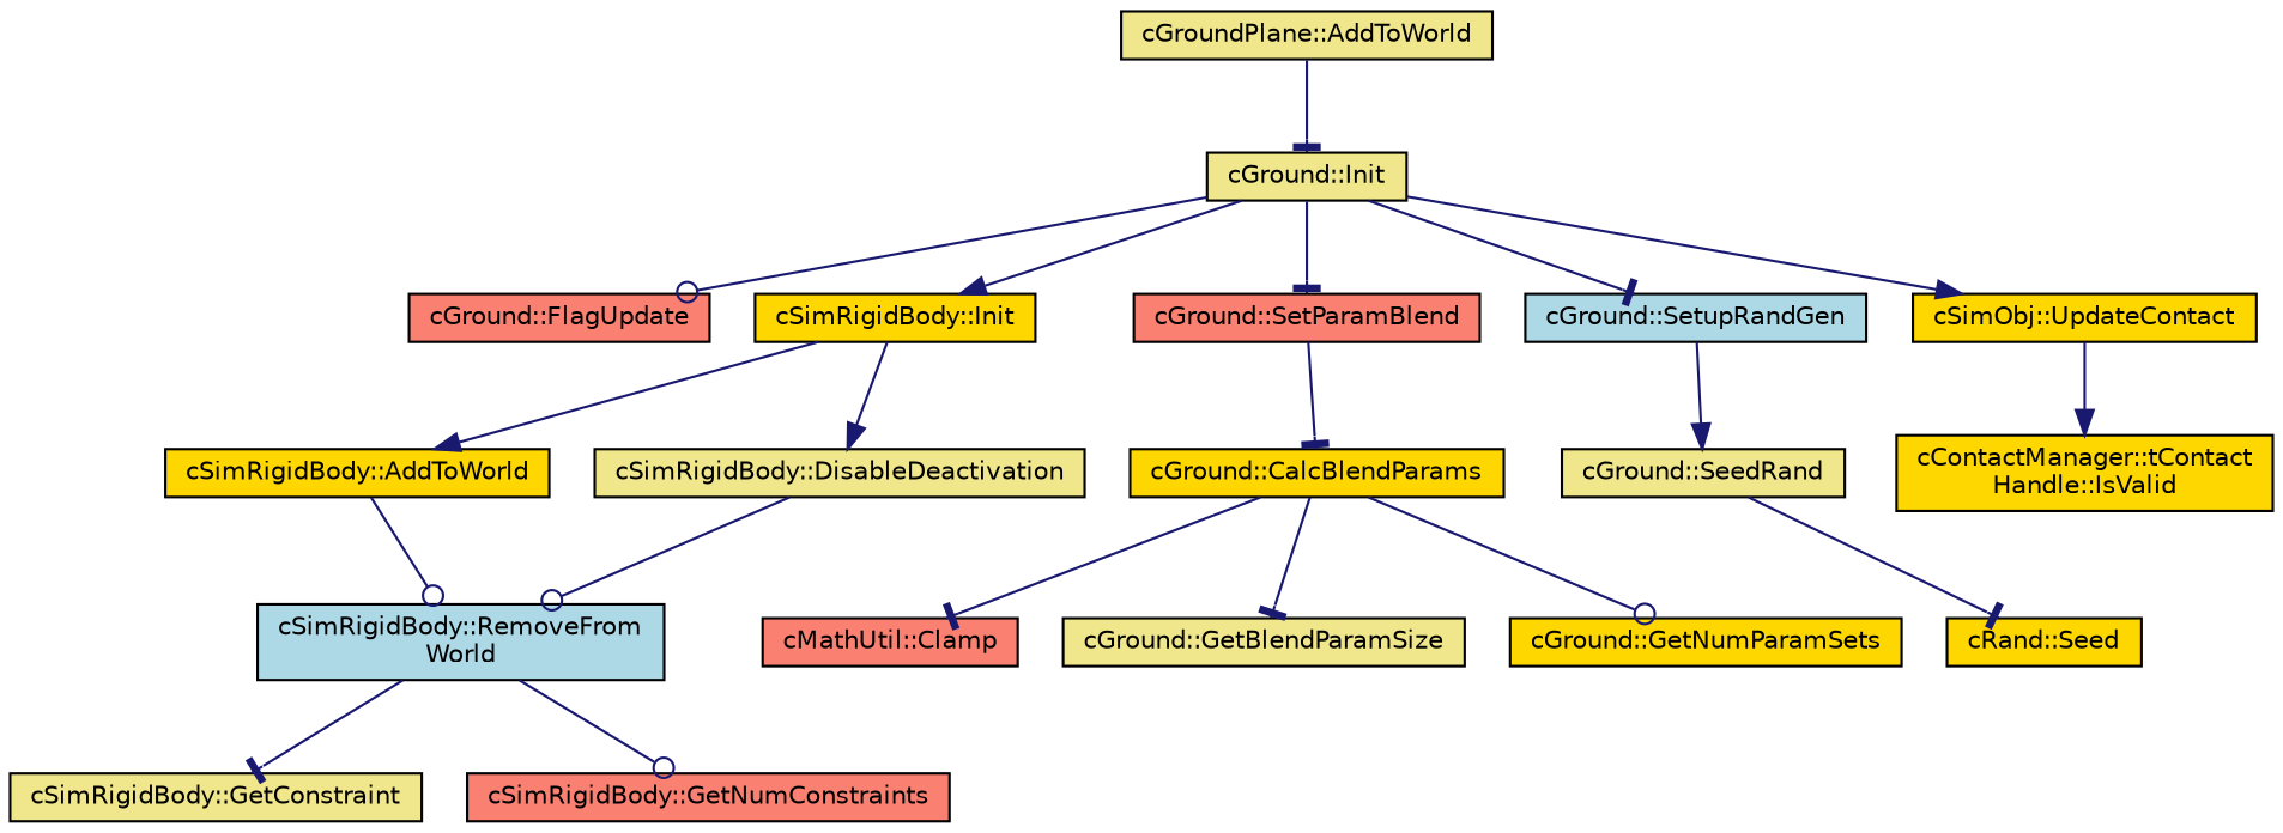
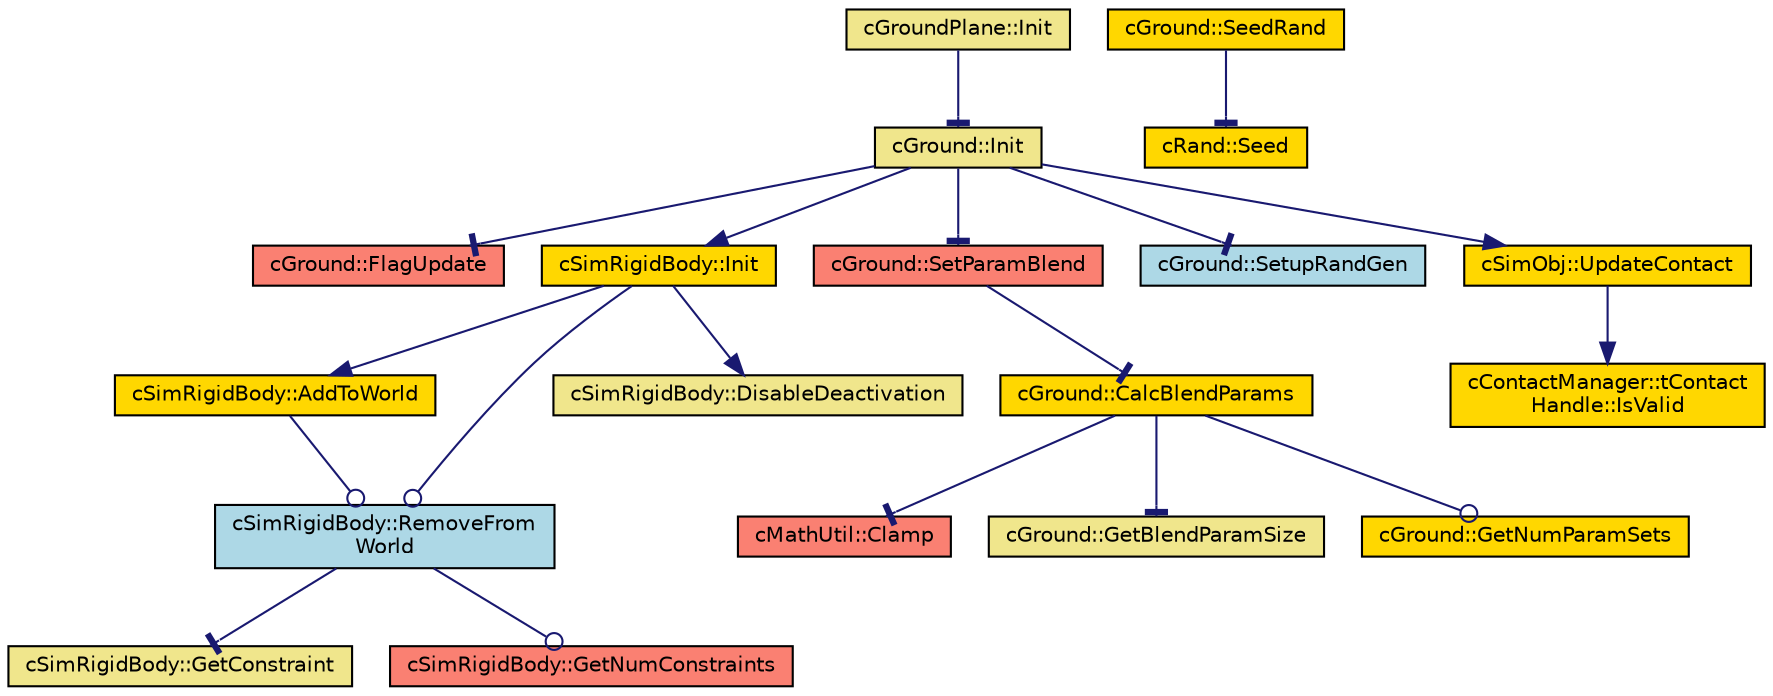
  digraph {
    rankdir=TB
    node [color=black fillcolor=gold fontname=Helvetica fontsize=10 shape=record style=filled]
    edge [arrowhead=tee color=midnightblue fontname=Helvetica fontsize=10 labelfontname=Helvetica labelfontsize=10 style=solid]
-   n1 [fillcolor=khaki fontcolor=black height=0.2 label="cGroundPlane::AddToWorld" width=0.4]
+   n1 [fillcolor=khaki fontcolor=black height=0.2 label="cGroundPlane::Init" width=0.4]
    n2 [fillcolor=khaki height=0.2 label="cGround::Init" width=0.4]
    n3 [fillcolor=salmon height=0.2 label="cGround::FlagUpdate" width=0.4]
    n4 [height=0.2 label="cSimRigidBody::Init" width=0.4]
    n5 [fillcolor=salmon height=0.2 label="cGround::SetParamBlend" width=0.4]
    n6 [fillcolor=lightblue height=0.2 label="cGround::SetupRandGen" width=0.4]
    n7 [height=0.2 label="cSimObj::UpdateContact" width=0.4]
    n8 [height=0.2 label="cSimRigidBody::AddToWorld" width=0.4]
    n9 [fillcolor=lightblue height=0.2 label="cSimRigidBody::RemoveFrom\lWorld" width=0.4]
    n10 [fillcolor=khaki height=0.2 label="cSimRigidBody::DisableDeactivation" width=0.4]
    n11 [height=0.2 label="cGround::CalcBlendParams" width=0.4]
-   n12 [fillcolor=khaki height=0.2 label="cGround::SeedRand" width=0.4]
+   n12 [height=0.2 label="cGround::SeedRand" width=0.4]
    n13 [height=0.2 label="cContactManager::tContact\lHandle::IsValid" width=0.4]
    n14 [fillcolor=khaki height=0.2 label="cSimRigidBody::GetConstraint" width=0.4]
    n15 [fillcolor=salmon height=0.2 label="cSimRigidBody::GetNumConstraints" width=0.4]
    n16 [fillcolor=salmon height=0.2 label="cMathUtil::Clamp" width=0.4]
    n17 [fillcolor=khaki height=0.2 label="cGround::GetBlendParamSize" width=0.4]
    n18 [height=0.2 label="cGround::GetNumParamSets" width=0.4]
    n19 [height=0.2 label="cRand::Seed" width=0.4]
    n1 -> n2
-   n2 -> n3 [arrowhead=odot]
+   n2 -> n3
    n2 -> n4 [arrowhead=normal]
    n2 -> n5
    n2 -> n6
    n2 -> n7 [arrowhead=normal]
    n4 -> n8 [arrowhead=normal]
-   n10 -> n9 [arrowhead=odot]
+   n4 -> n9 [arrowhead=odot]
    n4 -> n10 [arrowhead=normal]
    n5 -> n11
-   n6 -> n12 [arrowhead=normal]
    n7 -> n13 [arrowhead=normal]
    n8 -> n9 [arrowhead=odot]
    n9 -> n14
    n9 -> n15 [arrowhead=odot]
    n11 -> n16
    n11 -> n17
    n11 -> n18 [arrowhead=odot]
    n12 -> n19
  }
